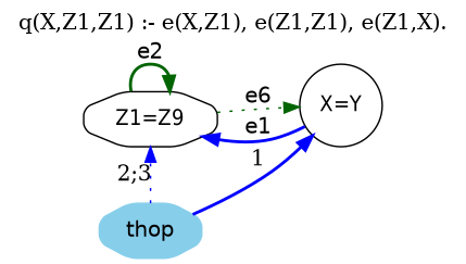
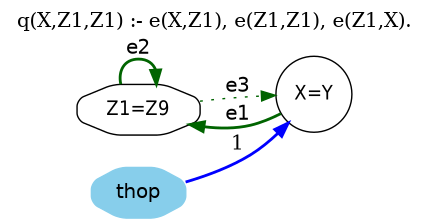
  digraph {
    label="q(X,Z1,Z1) :- e(X,Z1), e(Z1,Z1), e(Z1,X)."
    labelloc=t
    rankdir=LR
    node [fontname="Helvetica-Narrow" shape=octagon style=rounded]
    edge [color=darkgreen fontname=helvetica style=bold]
    n1 [height=0.5 label="Z1=Z9" width=0.79167]
    n2 [height=0.5 label="X=Y" shape=circle width=0.75]
    thop [color=skyblue fillcolor=skyblue fontname=helvetica height=0.5 style="filled,rounded" width=0.79437]
    n1 -> n1 [label=e2]
-   n1 -> n2 [label=e6 style=dotted]
-   n2 -> n1 [color=blue label=e1]
-   thop -> n1 [color=blue constraint=false label="2;3" style=dotted fontname=""]
+   n1 -> n2 [label=e3 style=dotted]
+   n2 -> n1 [label=e1]
    thop -> n2 [color=blue constraint=false label=1 fontname=""]
  }
